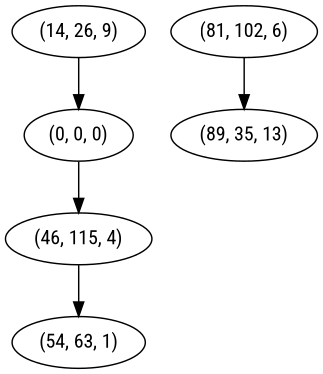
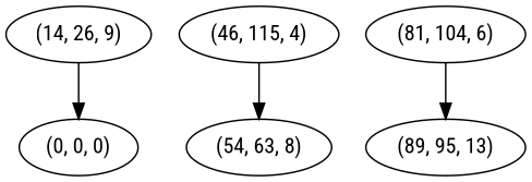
  digraph {
    fontname="Roboto Condensed"
    node [fontname="Roboto Condensed"]
    edge [fontname="Roboto Condensed"]
    "(0, 0, 0)"
    "(46, 115, 4)"
    "(14, 26, 9)"
-   "(54, 63, 8)" [label="(54, 63, 1)"]
-   "(81, 102, 6)"
-   "(89, 95, 13)" [label="(89, 35, 13)"]
-   "(0, 0, 0)" -> "(46, 115, 4)"
+   "(54, 63, 8)"
+   "(81, 102, 6)" [label="(81, 104, 6)"]
+   "(89, 95, 13)"
    "(46, 115, 4)" -> "(54, 63, 8)"
    "(14, 26, 9)" -> "(0, 0, 0)"
    "(81, 102, 6)" -> "(89, 95, 13)"
  }
